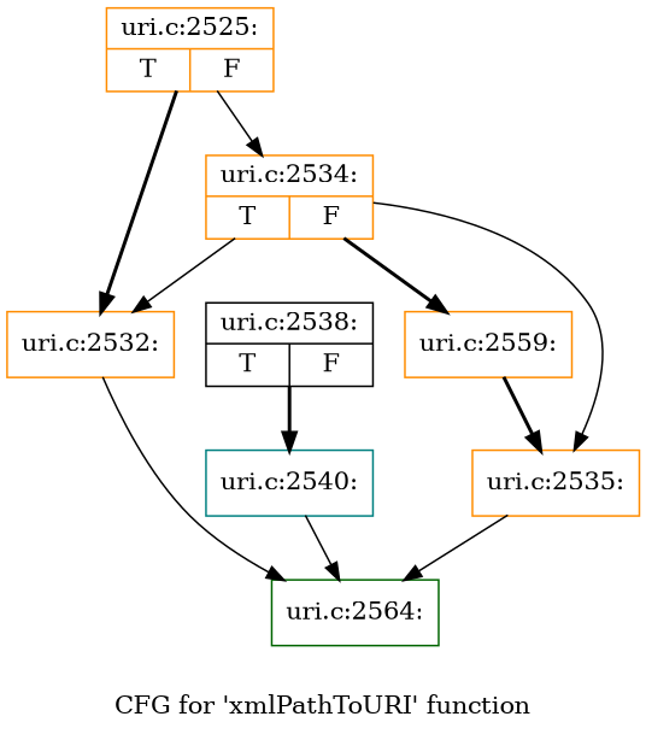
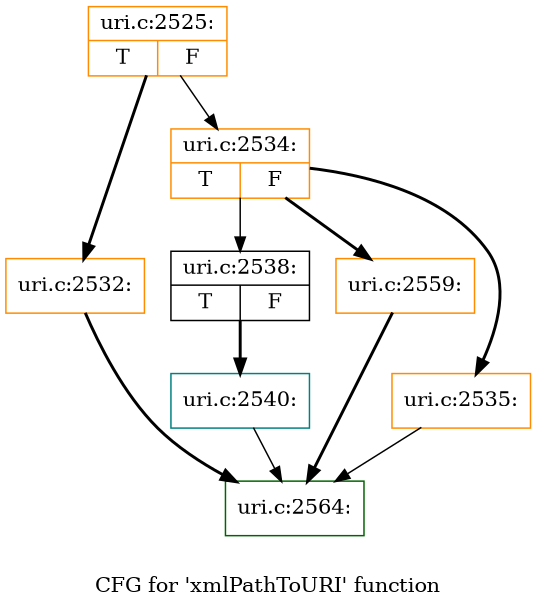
  digraph {
    label="CFG for 'xmlPathToURI' function"
    node [color=darkorange shape=record]
    edge [style=bold]
    n1 [label="{uri.c:2525:|{<s0>T|<s1>F}}"]
    n2 [label="{uri.c:2532:}"]
    n3 [label="{uri.c:2534:|{<s0>T|<s1>F}}"]
    n4 [color=darkgreen label="{uri.c:2564:}"]
    n5 [label="{uri.c:2535:}"]
    n6 [color=black label="{uri.c:2538:|{<s0>T|<s1>F}}"]
    n7 [label="{uri.c:2559:}"]
    n8 [color=teal label="{uri.c:2540:}"]
    n1 -> n2
    n1 -> n3 [style=solid]
-   n2 -> n4 [style=solid]
-   n3 -> n5 [style=solid]
-   n3 -> n2 [style=solid]
+   n2 -> n4
+   n3 -> n5
+   n3 -> n6 [style=solid]
    n3 -> n7
    n5 -> n4 [style=solid]
    n6 -> n8
-   n7 -> n5
+   n7 -> n4
    n8 -> n4 [style=solid]
  }
